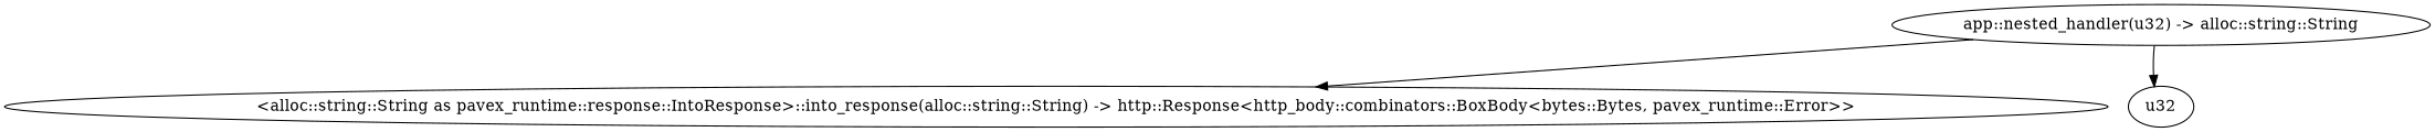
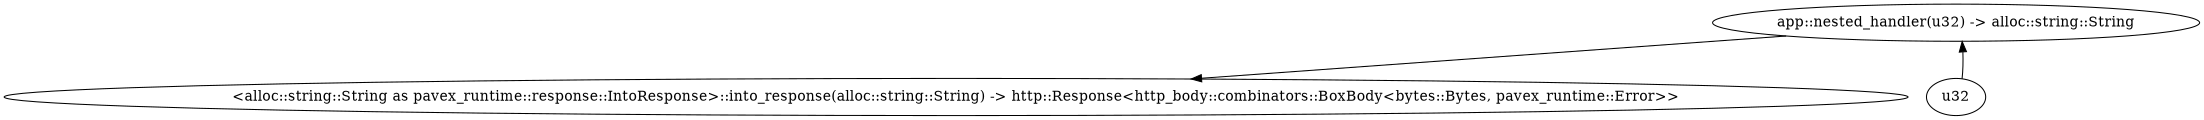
  digraph {
    n1 [label="app::nested_handler(u32) -> alloc::string::String"]
    n2 [label="<alloc::string::String as pavex_runtime::response::IntoResponse>::into_response(alloc::string::String) -> http::Response<http_body::combinators::BoxBody<bytes::Bytes, pavex_runtime::Error>>"]
    n3 [label=u32]
    n1 -> n2
-   n1 -> n3
+   n3 -> n1
  }
